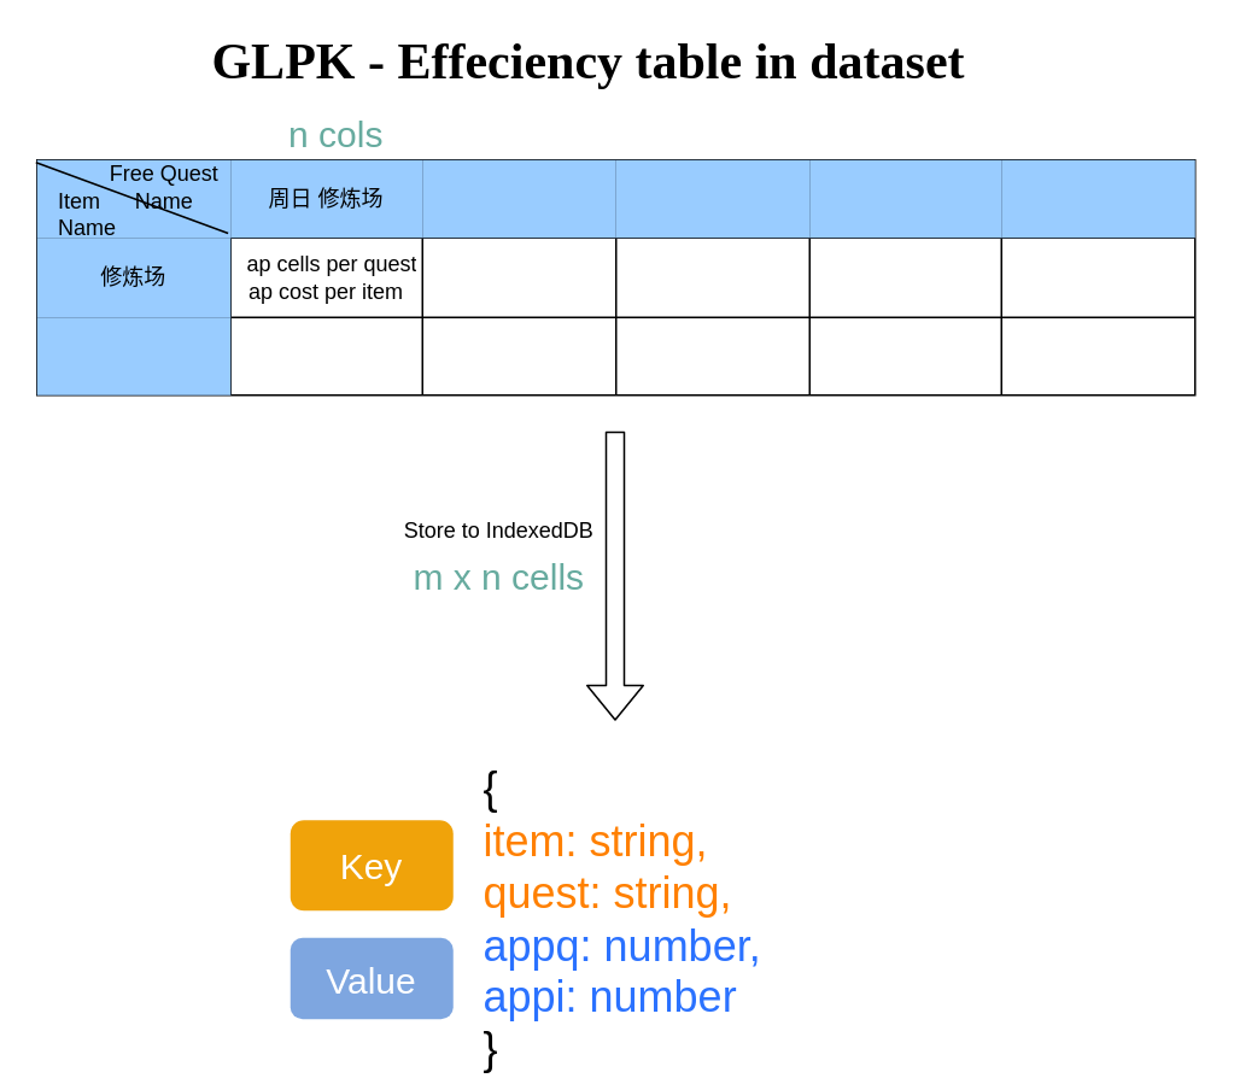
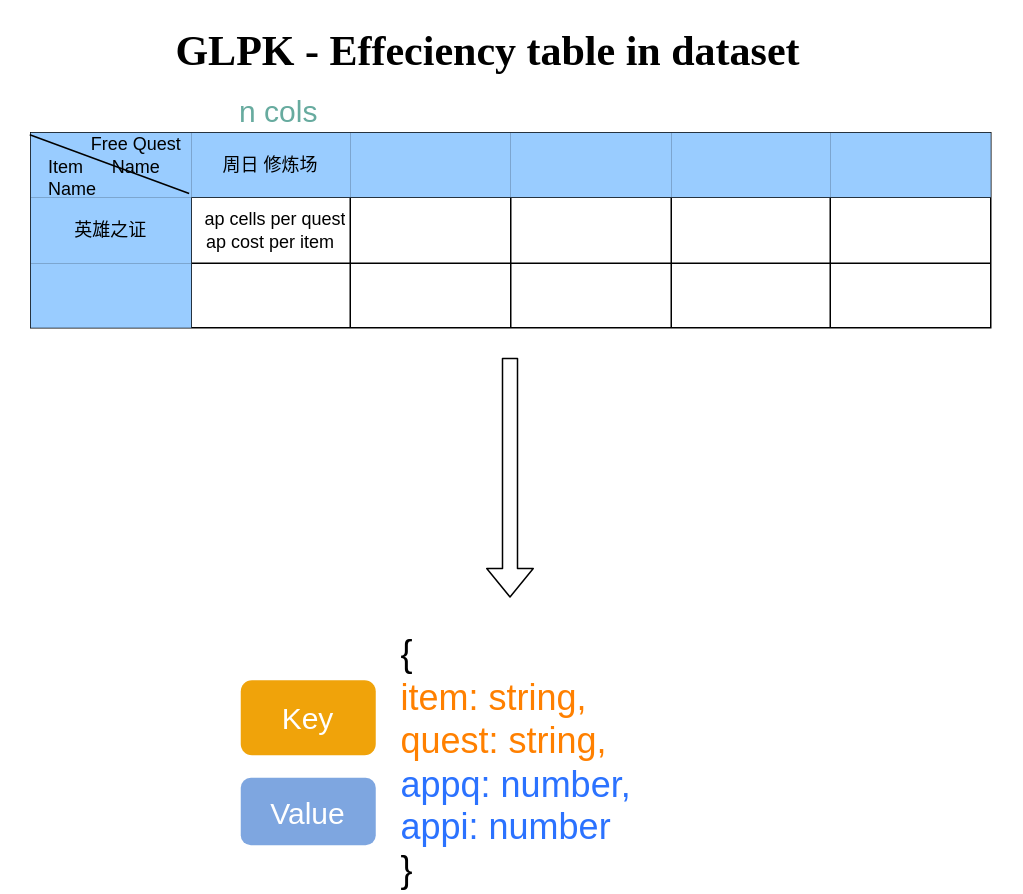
  <mxCell id="0" />
  <mxCell id="1" parent="0" />
  <mxCell id="2" value="&lt;h1&gt;&lt;font style=&quot;font-size: 28px&quot; face=&quot;Verdana&quot;&gt;GLPK - Effeciency table in dataset&lt;/font&gt;&lt;/h1&gt;" style="text;html=1;strokeColor=none;fillColor=none;align=center;verticalAlign=middle;whiteSpace=wrap;rounded=0;" vertex="1" parent="1"><mxGeometry x="25" y="20" width="600" height="20" as="geometry" /></mxCell>
  <mxCell id="3" value="" style="shape=table;startSize=0;container=1;collapsible=0;childLayout=tableLayout;" vertex="1" parent="1"><mxGeometry x="20" y="85" width="640" height="130" as="geometry" /></mxCell>
  <mxCell id="4" value="" style="shape=partialRectangle;collapsible=0;dropTarget=0;pointerEvents=0;fillColor=none;top=0;left=0;bottom=0;right=0;points=[[0,0.5],[1,0.5]];portConstraint=eastwest;" vertex="1" parent="3"><mxGeometry width="640" height="43" as="geometry" /></mxCell>
  <mxCell id="5" value="" style="shape=partialRectangle;html=1;whiteSpace=wrap;connectable=0;overflow=hidden;top=0;left=0;bottom=0;right=0;pointerEvents=1;fillColor=#99CCFF;" vertex="1" parent="4"><mxGeometry width="107" height="43" as="geometry" /></mxCell>
  <mxCell id="6" value="周日&amp;nbsp;修炼场" style="shape=partialRectangle;html=1;whiteSpace=wrap;connectable=0;overflow=hidden;top=0;left=0;bottom=0;right=0;pointerEvents=1;fillColor=#99CCFF;" vertex="1" parent="4"><mxGeometry x="107" width="106" height="43" as="geometry" /></mxCell>
  <mxCell id="7" value="" style="shape=partialRectangle;html=1;whiteSpace=wrap;connectable=0;overflow=hidden;top=0;left=0;bottom=0;right=0;pointerEvents=1;fillColor=#99CCFF;" vertex="1" parent="4"><mxGeometry x="213" width="107" height="43" as="geometry" /></mxCell>
  <mxCell id="8" value="" style="shape=partialRectangle;html=1;whiteSpace=wrap;connectable=0;overflow=hidden;top=0;left=0;bottom=0;right=0;pointerEvents=1;fillColor=#99CCFF;" vertex="1" parent="4"><mxGeometry x="320" width="107" height="43" as="geometry" /></mxCell>
  <mxCell id="9" value="" style="shape=partialRectangle;html=1;whiteSpace=wrap;connectable=0;overflow=hidden;top=0;left=0;bottom=0;right=0;pointerEvents=1;fillColor=#99CCFF;" vertex="1" parent="4"><mxGeometry x="427" width="106" height="43" as="geometry" /></mxCell>
  <mxCell id="10" value="" style="shape=partialRectangle;html=1;whiteSpace=wrap;connectable=0;overflow=hidden;top=0;left=0;bottom=0;right=0;pointerEvents=1;fillColor=#99CCFF;" vertex="1" parent="4"><mxGeometry x="533" width="107" height="43" as="geometry" /></mxCell>
  <mxCell id="11" value="" style="shape=partialRectangle;collapsible=0;dropTarget=0;pointerEvents=0;fillColor=none;top=0;left=0;bottom=0;right=0;points=[[0,0.5],[1,0.5]];portConstraint=eastwest;" vertex="1" parent="3"><mxGeometry y="43" width="640" height="44" as="geometry" /></mxCell>
- <mxCell id="12" value="修炼场" style="shape=partialRectangle;html=1;whiteSpace=wrap;connectable=0;overflow=hidden;top=0;left=0;bottom=0;right=0;pointerEvents=1;fillColor=#99CCFF;" vertex="1" parent="11"><mxGeometry width="107" height="44" as="geometry" /></mxCell>
+ <mxCell id="12" value="英雄之证" style="shape=partialRectangle;html=1;whiteSpace=wrap;connectable=0;overflow=hidden;top=0;left=0;bottom=0;right=0;pointerEvents=1;fillColor=#99CCFF;" vertex="1" parent="11"><mxGeometry width="107" height="44" as="geometry" /></mxCell>
  <mxCell id="13" value="&amp;nbsp; ap cells per quest&lt;br&gt;ap cost per item" style="shape=partialRectangle;html=1;whiteSpace=wrap;connectable=0;overflow=hidden;fillColor=none;top=0;left=0;bottom=0;right=0;pointerEvents=1;" vertex="1" parent="11"><mxGeometry x="107" width="106" height="44" as="geometry" /></mxCell>
  <mxCell id="14" value="" style="shape=partialRectangle;html=1;whiteSpace=wrap;connectable=0;overflow=hidden;fillColor=none;top=0;left=0;bottom=0;right=0;pointerEvents=1;" vertex="1" parent="11"><mxGeometry x="213" width="107" height="44" as="geometry" /></mxCell>
  <mxCell id="15" value="" style="shape=partialRectangle;html=1;whiteSpace=wrap;connectable=0;overflow=hidden;fillColor=none;top=0;left=0;bottom=0;right=0;pointerEvents=1;" vertex="1" parent="11"><mxGeometry x="320" width="107" height="44" as="geometry" /></mxCell>
  <mxCell id="16" value="" style="shape=partialRectangle;html=1;whiteSpace=wrap;connectable=0;overflow=hidden;fillColor=none;top=0;left=0;bottom=0;right=0;pointerEvents=1;" vertex="1" parent="11"><mxGeometry x="427" width="106" height="44" as="geometry" /></mxCell>
  <mxCell id="17" value="" style="shape=partialRectangle;html=1;whiteSpace=wrap;connectable=0;overflow=hidden;fillColor=none;top=0;left=0;bottom=0;right=0;pointerEvents=1;" vertex="1" parent="11"><mxGeometry x="533" width="107" height="44" as="geometry" /></mxCell>
  <mxCell id="18" value="" style="shape=partialRectangle;collapsible=0;dropTarget=0;pointerEvents=0;fillColor=none;top=0;left=0;bottom=0;right=0;points=[[0,0.5],[1,0.5]];portConstraint=eastwest;" vertex="1" parent="3"><mxGeometry y="87" width="640" height="43" as="geometry" /></mxCell>
  <mxCell id="19" value="" style="shape=partialRectangle;html=1;whiteSpace=wrap;connectable=0;overflow=hidden;top=0;left=0;bottom=0;right=0;pointerEvents=1;fillColor=#99CCFF;" vertex="1" parent="18"><mxGeometry width="107" height="43" as="geometry" /></mxCell>
  <mxCell id="20" value="" style="shape=partialRectangle;html=1;whiteSpace=wrap;connectable=0;overflow=hidden;fillColor=none;top=0;left=0;bottom=0;right=0;pointerEvents=1;" vertex="1" parent="18"><mxGeometry x="107" width="106" height="43" as="geometry" /></mxCell>
  <mxCell id="21" value="" style="shape=partialRectangle;html=1;whiteSpace=wrap;connectable=0;overflow=hidden;fillColor=none;top=0;left=0;bottom=0;right=0;pointerEvents=1;" vertex="1" parent="18"><mxGeometry x="213" width="107" height="43" as="geometry" /></mxCell>
  <mxCell id="22" value="" style="shape=partialRectangle;html=1;whiteSpace=wrap;connectable=0;overflow=hidden;fillColor=none;top=0;left=0;bottom=0;right=0;pointerEvents=1;" vertex="1" parent="18"><mxGeometry x="320" width="107" height="43" as="geometry" /></mxCell>
  <mxCell id="23" value="" style="shape=partialRectangle;html=1;whiteSpace=wrap;connectable=0;overflow=hidden;fillColor=none;top=0;left=0;bottom=0;right=0;pointerEvents=1;" vertex="1" parent="18"><mxGeometry x="427" width="106" height="43" as="geometry" /></mxCell>
  <mxCell id="24" value="" style="shape=partialRectangle;html=1;whiteSpace=wrap;connectable=0;overflow=hidden;fillColor=none;top=0;left=0;bottom=0;right=0;pointerEvents=1;" vertex="1" parent="18"><mxGeometry x="533" width="107" height="43" as="geometry" /></mxCell>
  <mxCell id="25" value="" style="endArrow=none;html=1;entryX=-0.001;entryY=0.031;entryDx=0;entryDy=0;entryPerimeter=0;exitX=0.165;exitY=-0.057;exitDx=0;exitDy=0;exitPerimeter=0;" edge="1" parent="3" source="11" target="4"><mxGeometry width="50" height="50" relative="1" as="geometry"><mxPoint x="-60" y="220" as="sourcePoint" /><mxPoint x="230" y="80" as="targetPoint" /></mxGeometry></mxCell>
  <mxCell id="26" value="" style="shape=flexArrow;endArrow=classic;html=1;" edge="1" parent="1"><mxGeometry width="50" height="50" relative="1" as="geometry"><mxPoint x="339.5" y="235" as="sourcePoint" /><mxPoint x="339.5" y="395" as="targetPoint" /></mxGeometry></mxCell>
- <mxCell id="27" value="Store to IndexedDB" style="text;html=1;align=center;verticalAlign=middle;resizable=0;points=[];autosize=1;strokeColor=none;fillColor=none;" vertex="1" parent="1"><mxGeometry x="215" y="280" width="120" height="20" as="geometry" /></mxCell>
  <mxCell id="28" value="Item Name" style="text;html=1;strokeColor=none;fillColor=none;align=left;verticalAlign=middle;whiteSpace=wrap;rounded=0;" vertex="1" parent="1"><mxGeometry x="30" y="105" width="40" height="20" as="geometry" /></mxCell>
  <mxCell id="29" value="Free Quest&lt;br&gt;Name" style="text;html=1;align=center;verticalAlign=middle;resizable=0;points=[];autosize=1;strokeColor=none;fillColor=none;" vertex="1" parent="1"><mxGeometry x="50" y="85" width="80" height="30" as="geometry" /></mxCell>
  <mxCell id="30" value="&lt;font style=&quot;font-size: 24px&quot;&gt;{&lt;br&gt;&lt;font color=&quot;#ff8000&quot;&gt;item: string,&lt;br&gt;quest: string,&lt;/font&gt;&lt;br&gt;&lt;font color=&quot;#2b72ff&quot;&gt;appq: number,&lt;br&gt;&lt;/font&gt;&lt;div&gt;&lt;span&gt;&lt;font color=&quot;#2b72ff&quot;&gt;appi: number&lt;/font&gt;&lt;/span&gt;&lt;/div&gt;&lt;div&gt;&lt;span&gt;}&lt;/span&gt;&lt;/div&gt;&lt;/font&gt;" style="text;html=1;align=left;verticalAlign=middle;resizable=0;points=[];autosize=1;strokeColor=none;fillColor=none;" vertex="1" parent="1"><mxGeometry x="265" y="455" width="170" height="100" as="geometry" /></mxCell>
  <mxCell id="31" value="Key" style="rounded=1;whiteSpace=wrap;html=1;fillColor=#f0a30a;strokeColor=none;fontColor=#FFFFFF;fontSize=20;" vertex="1" parent="1"><mxGeometry x="160" y="450" width="90" height="50" as="geometry" /></mxCell>
  <mxCell id="32" value="Value" style="rounded=1;whiteSpace=wrap;html=1;strokeColor=none;fontColor=#FFFFFF;fillColor=#7EA6E0;fontSize=20;" vertex="1" parent="1"><mxGeometry x="160" y="515" width="90" height="45" as="geometry" /></mxCell>
  <mxCell id="33" value="&lt;font&gt;n cols&lt;/font&gt;" style="text;html=1;align=center;verticalAlign=middle;resizable=0;points=[];autosize=1;strokeColor=none;fillColor=none;fontSize=20;fontColor=#67AB9F;" vertex="1" parent="1"><mxGeometry x="150" y="55" width="70" height="30" as="geometry" /></mxCell>
- <mxCell id="34" value="&lt;font color=&quot;#67ab9f&quot;&gt;m x n cells&lt;/font&gt;" style="text;html=1;align=center;verticalAlign=middle;resizable=0;points=[];autosize=1;strokeColor=none;fillColor=none;fontSize=20;fontColor=#FFFFFF;" vertex="1" parent="1"><mxGeometry x="220" y="300" width="110" height="30" as="geometry" /></mxCell>
